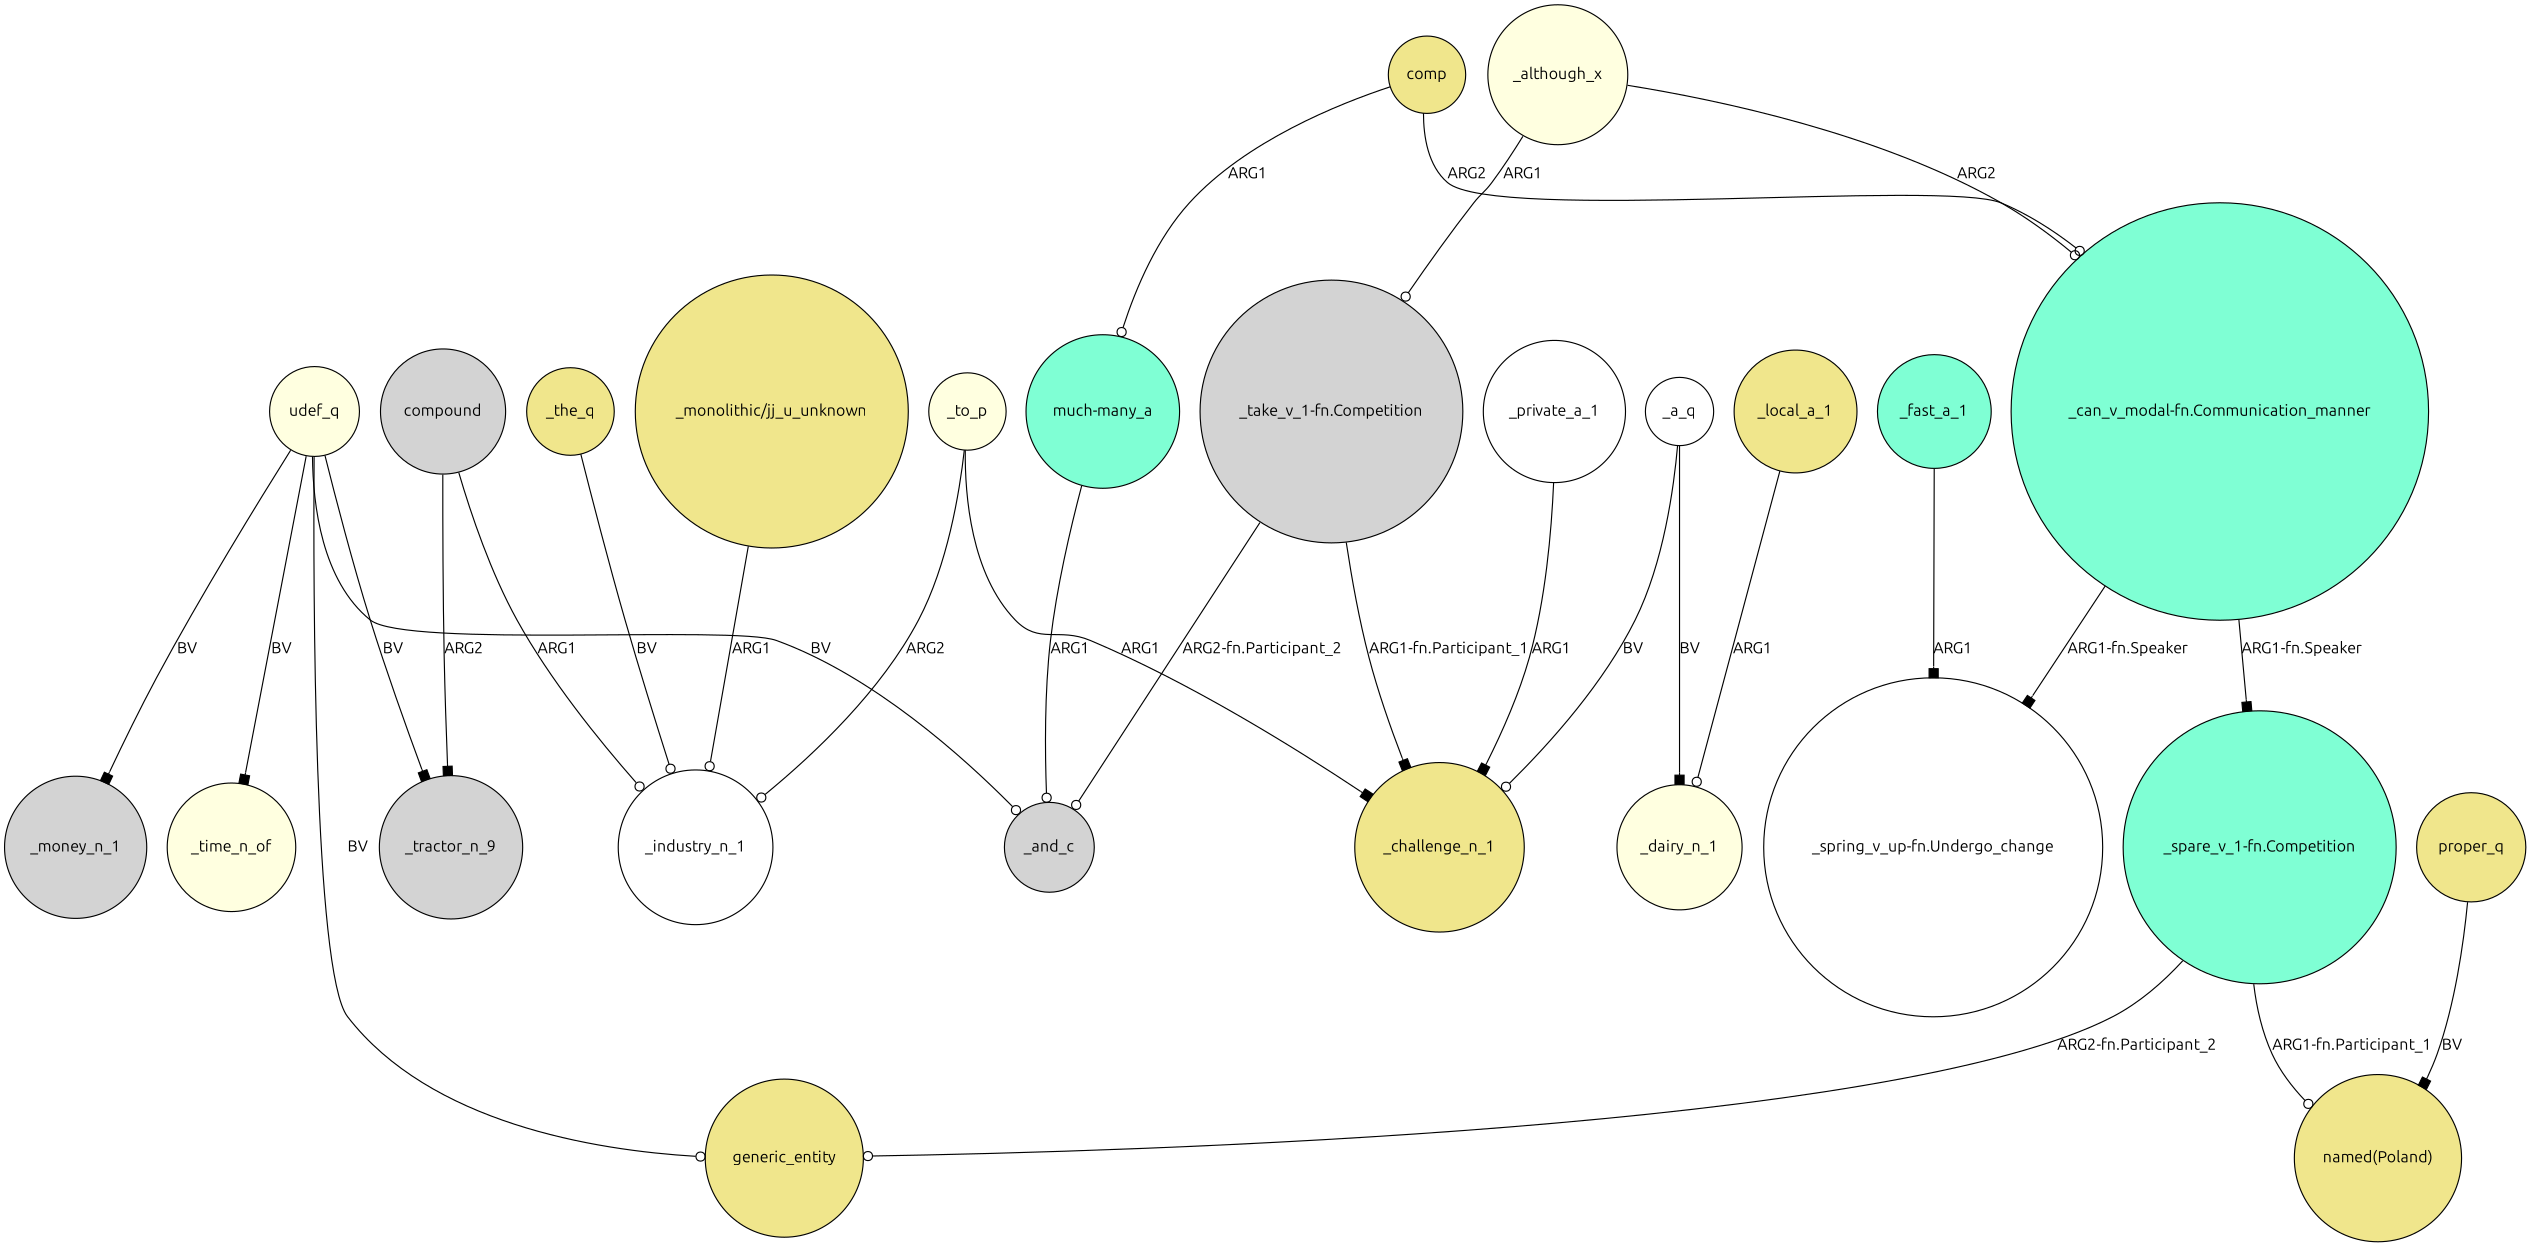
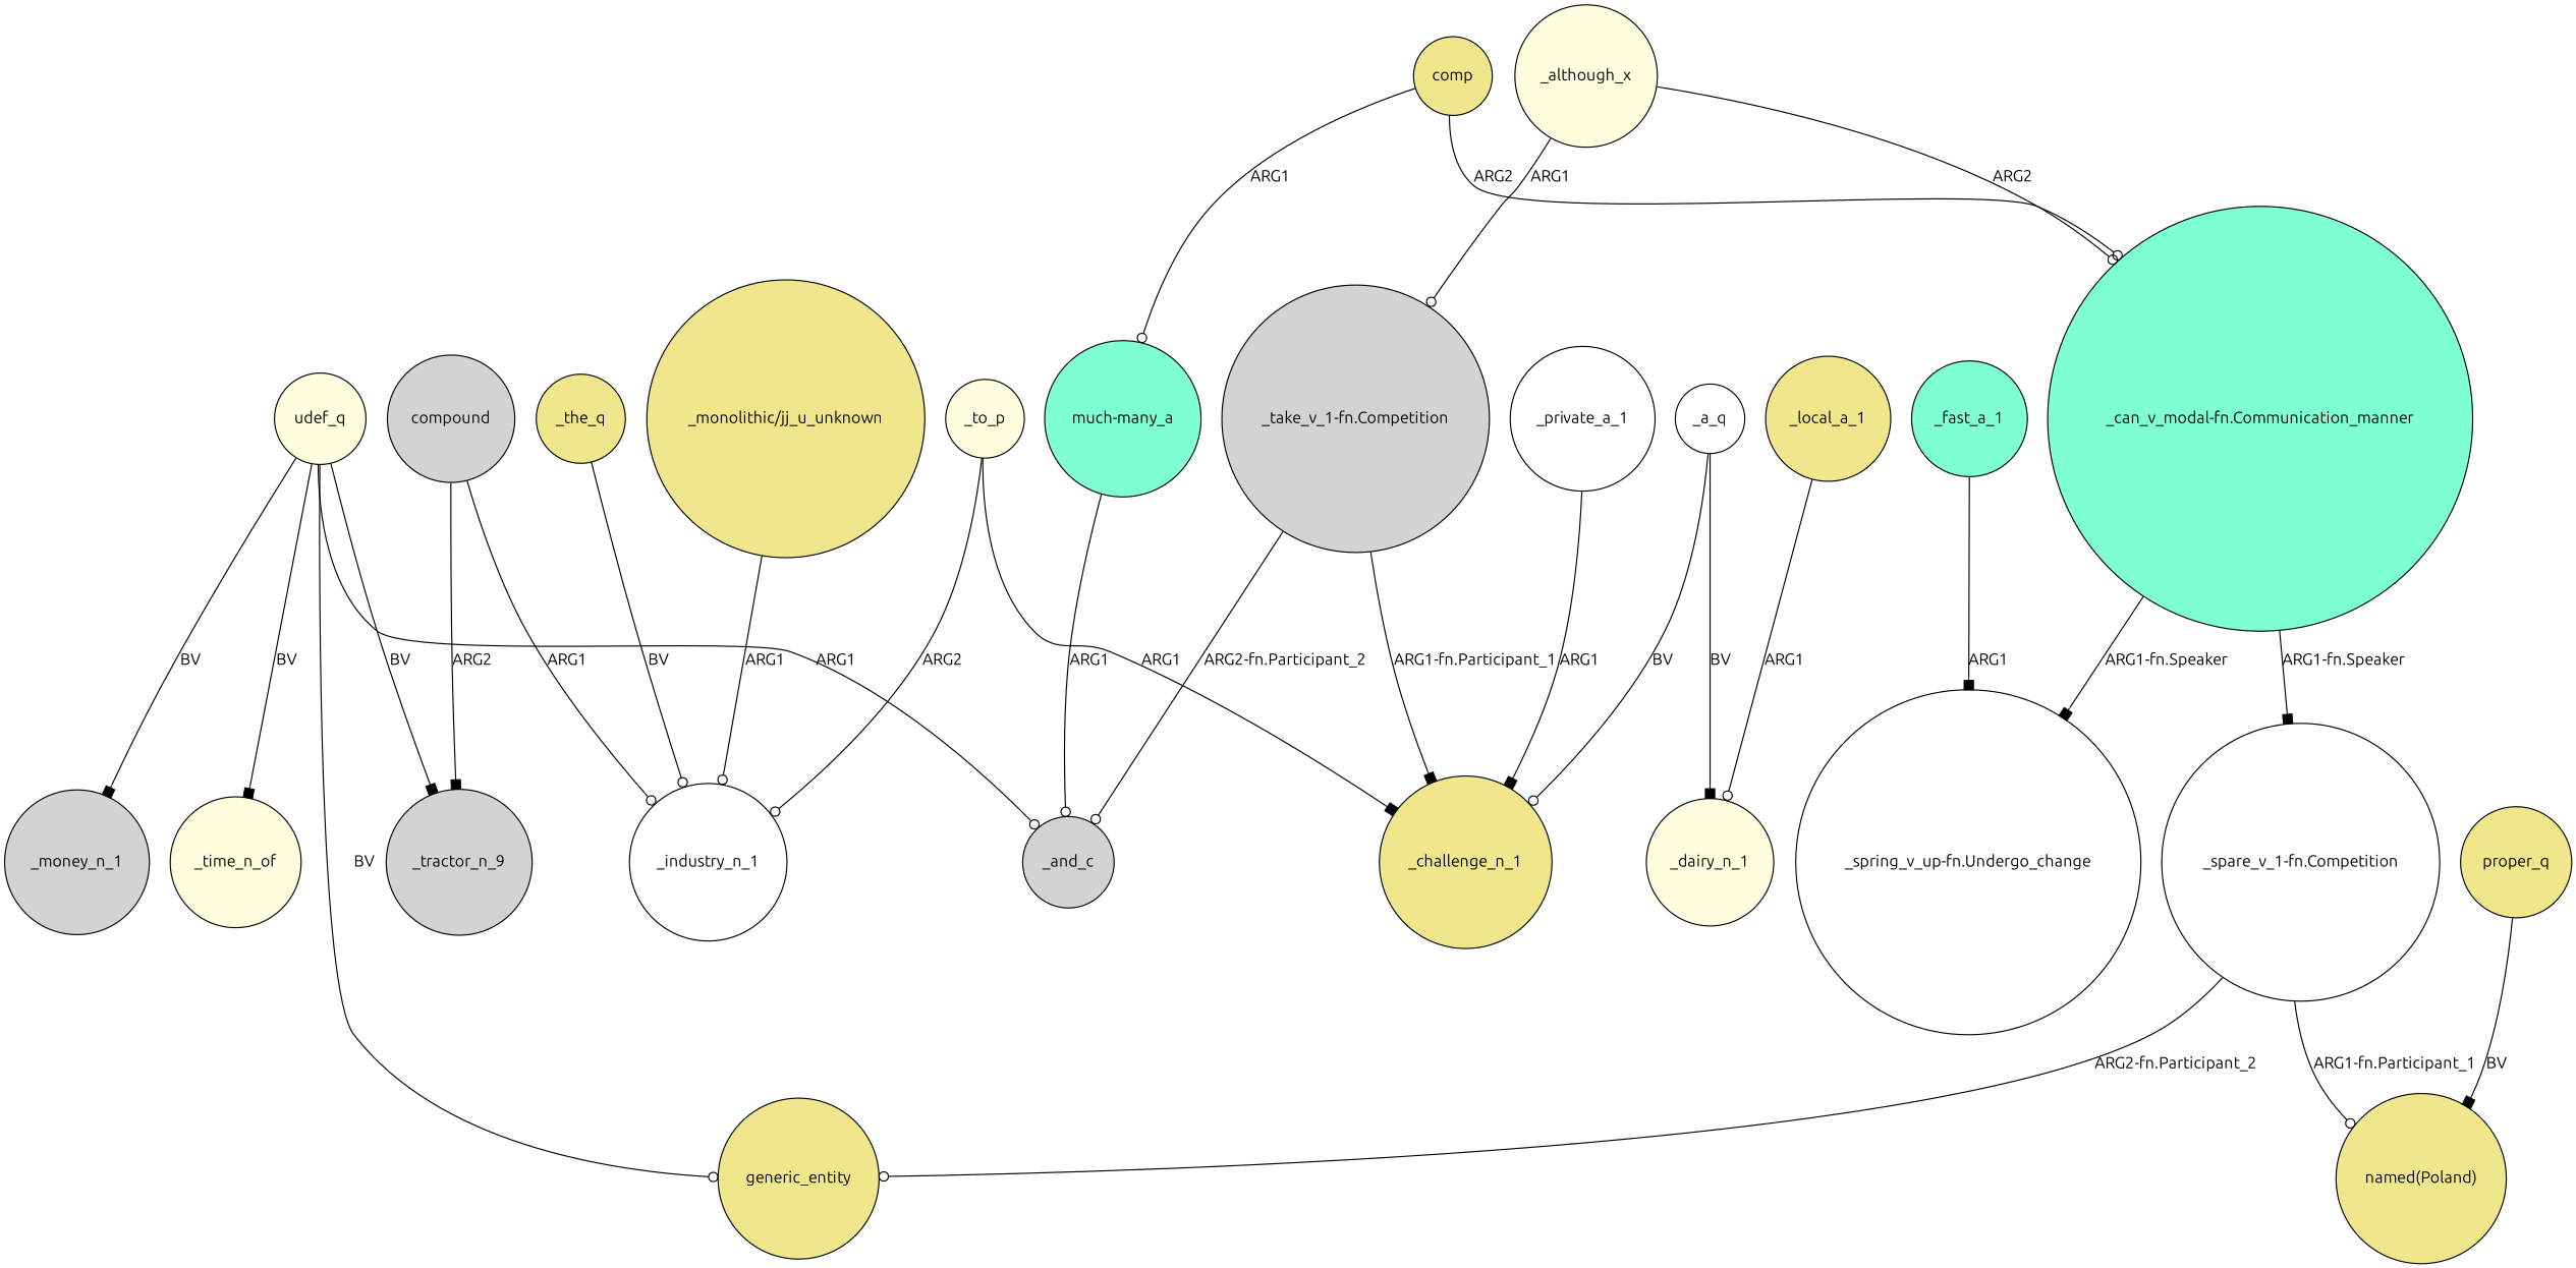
  digraph {
    fontname=Ubuntu
    node [fillcolor=khaki fontname=Ubuntu shape=circle style=filled]
    edge [arrowhead=odot fontname=Ubuntu]
    _to_p [fillcolor=lightyellow]
    _challenge_n_1
    _industry_n_1 [fillcolor=white]
    "_take_v_1-fn.Competition" [fillcolor=lightgrey]
    _and_c [fillcolor=lightgrey]
    udef_q [fillcolor=lightyellow]
    _time_n_of [fillcolor=lightyellow]
    n8 [fillcolor=lightgrey label=_tractor_n_9]
    generic_entity
    _money_n_1 [fillcolor=lightgrey]
    _although_x [fillcolor=lightyellow]
    "_can_v_modal-fn.Communication_manner" [fillcolor=aquamarine]
    "_spring_v_up-fn.Undergo_change" [fillcolor=white]
-   "_spare_v_1-fn.Competition" [fillcolor=aquamarine]
+   "_spare_v_1-fn.Competition" [fillcolor=white]
    "named(Poland)"
    comp
    "much-many_a" [fillcolor=aquamarine]
    compound [fillcolor=lightgrey]
    _fast_a_1 [fillcolor=aquamarine]
    _a_q [fillcolor=white]
    _dairy_n_1 [fillcolor=lightyellow]
    _private_a_1 [fillcolor=white]
    _local_a_1
    "_monolithic/jj_u_unknown"
    _the_q
    proper_q
    _to_p -> _challenge_n_1 [arrowhead=box label=ARG1]
    _to_p -> _industry_n_1 [label=ARG2]
    "_take_v_1-fn.Competition" -> _challenge_n_1 [arrowhead=box label="ARG1-fn.Participant_1"]
    "_take_v_1-fn.Competition" -> _and_c [label="ARG2-fn.Participant_2"]
-   udef_q -> _and_c [label=BV]
+   udef_q -> _and_c [label=ARG1]
    udef_q -> _time_n_of [arrowhead=box label=BV]
    udef_q -> n8 [arrowhead=box label=BV]
    udef_q -> generic_entity [label=BV]
    udef_q -> _money_n_1 [arrowhead=box label=BV]
    _although_x -> "_take_v_1-fn.Competition" [label=ARG1]
    _although_x -> "_can_v_modal-fn.Communication_manner" [label=ARG2]
    "_can_v_modal-fn.Communication_manner" -> "_spring_v_up-fn.Undergo_change" [arrowhead=box label="ARG1-fn.Speaker"]
    "_can_v_modal-fn.Communication_manner" -> "_spare_v_1-fn.Competition" [arrowhead=box label="ARG1-fn.Speaker"]
    "_spare_v_1-fn.Competition" -> generic_entity [label="ARG2-fn.Participant_2"]
    "_spare_v_1-fn.Competition" -> "named(Poland)" [label="ARG1-fn.Participant_1"]
    comp -> "_can_v_modal-fn.Communication_manner" [label=ARG2]
    comp -> "much-many_a" [label=ARG1]
    "much-many_a" -> _and_c [label=ARG1]
    compound -> _industry_n_1 [label=ARG1]
    compound -> n8 [arrowhead=box label=ARG2]
    _fast_a_1 -> "_spring_v_up-fn.Undergo_change" [arrowhead=box label=ARG1]
    _a_q -> _challenge_n_1 [label=BV]
    _a_q -> _dairy_n_1 [arrowhead=box label=BV]
    _private_a_1 -> _challenge_n_1 [arrowhead=box label=ARG1]
    _local_a_1 -> _dairy_n_1 [label=ARG1]
    "_monolithic/jj_u_unknown" -> _industry_n_1 [label=ARG1]
    _the_q -> _industry_n_1 [label=BV]
    proper_q -> "named(Poland)" [arrowhead=box label=BV]
  }
